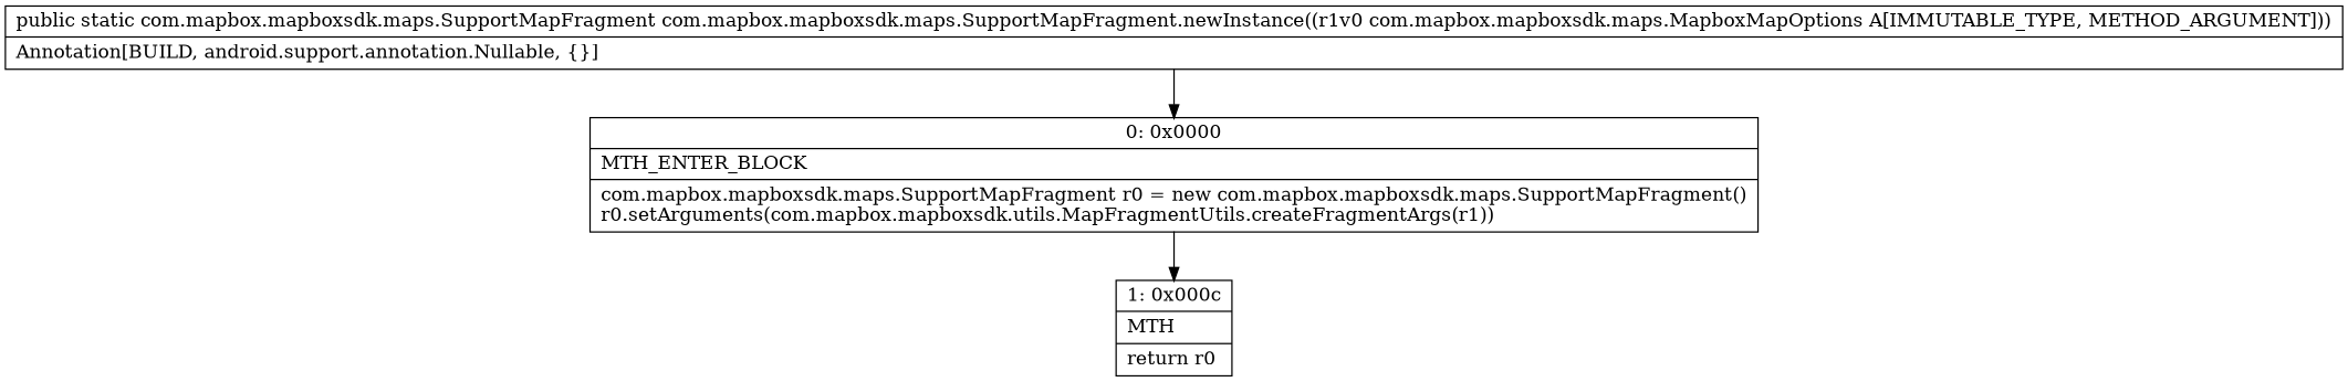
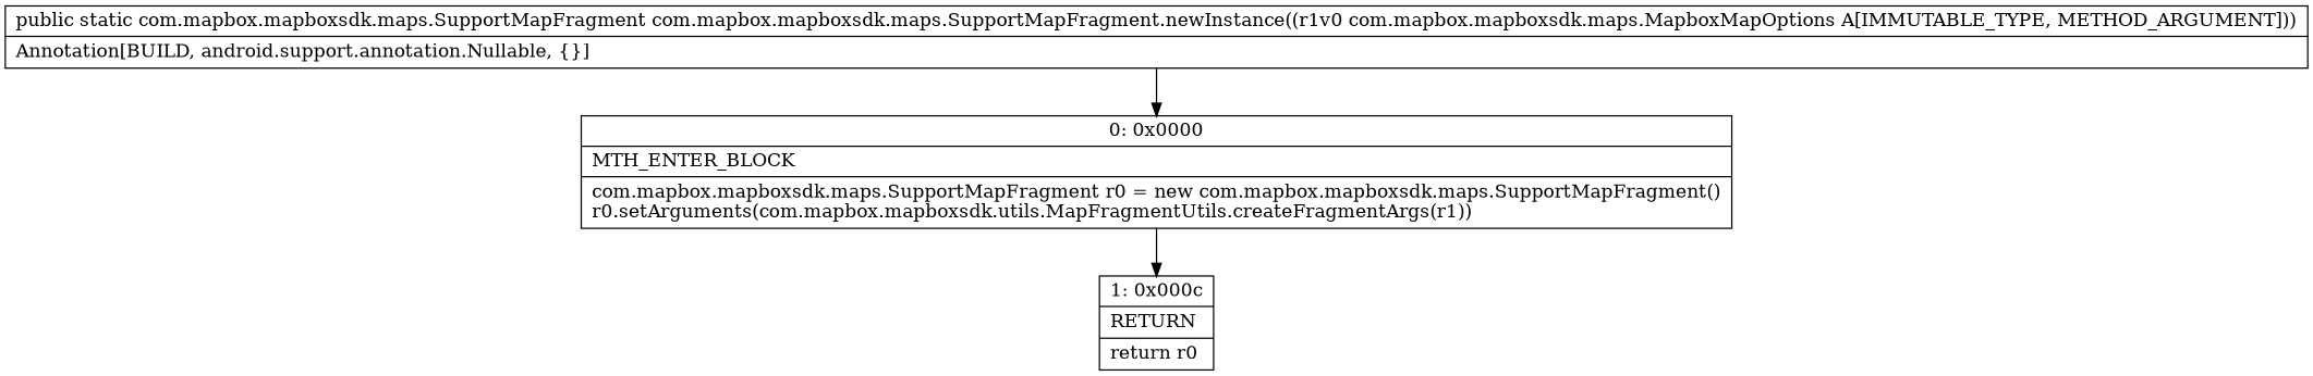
  digraph {
    node [shape=record]
    n1 [label="{0\:\ 0x0000|MTH_ENTER_BLOCK\l|com.mapbox.mapboxsdk.maps.SupportMapFragment r0 = new com.mapbox.mapboxsdk.maps.SupportMapFragment()\lr0.setArguments(com.mapbox.mapboxsdk.utils.MapFragmentUtils.createFragmentArgs(r1))\l}"]
-   n2 [label="{1\:\ 0x000c|MTH\l|return r0\l}"]
+   n2 [label="{1\:\ 0x000c|RETURN\l|return r0\l}"]
    n3 [label="{public static com.mapbox.mapboxsdk.maps.SupportMapFragment com.mapbox.mapboxsdk.maps.SupportMapFragment.newInstance((r1v0 com.mapbox.mapboxsdk.maps.MapboxMapOptions A[IMMUTABLE_TYPE, METHOD_ARGUMENT]))  | Annotation[BUILD, android.support.annotation.Nullable, \{\}]\l}"]
    n1 -> n2
    n3 -> n1
  }
